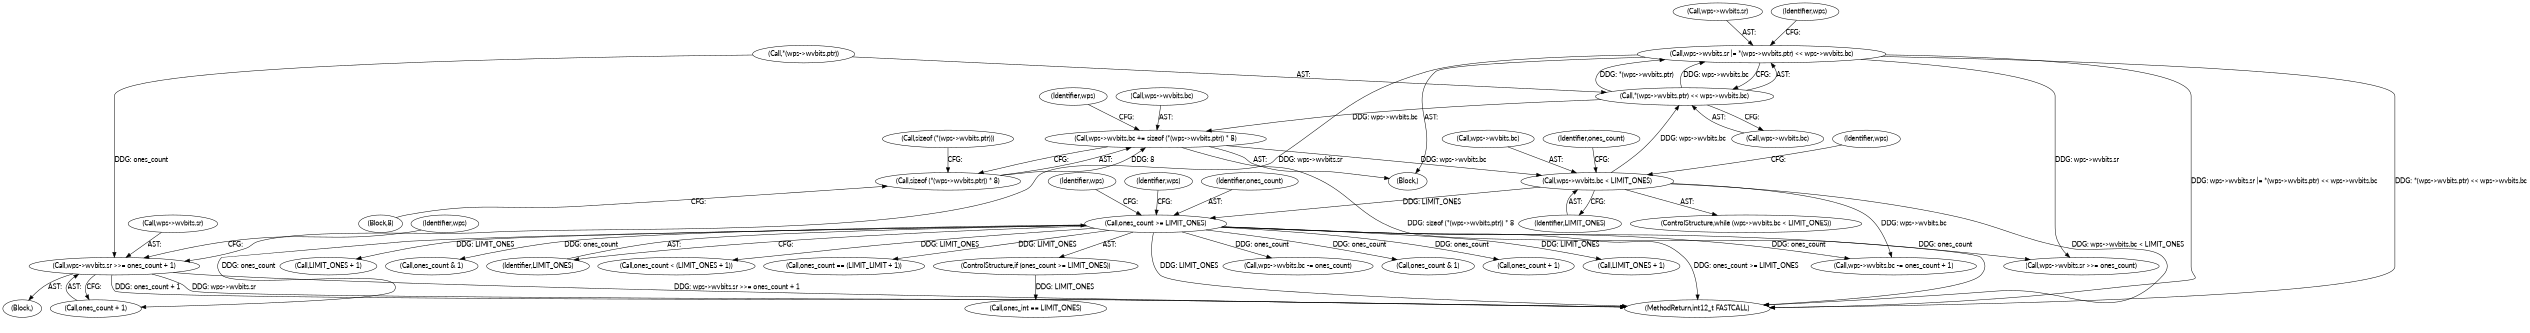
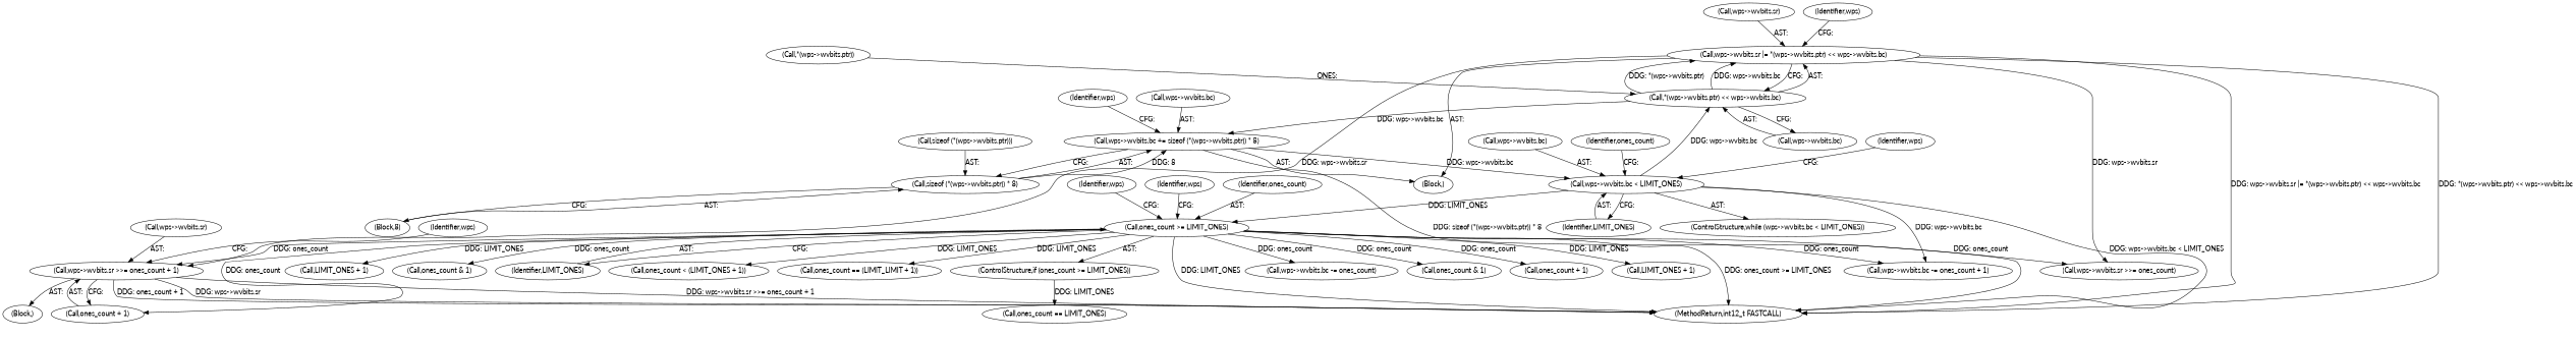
  digraph {
    fontname=Lato
    node [fontname=Lato]
    edge [fontname=Lato]
    n1 [label="(Call,wps->wvbits.sr >>= ones_count + 1)"]
    n2 [label="(MethodReturn,int12_t FASTCALL)"]
    n3 [label="(Call,ones_count + 1)"]
    n4 [label="(Block,)"]
    n5 [label="(Call,wps->wvbits.sr |= *(wps->wvbits.ptr) << wps->wvbits.bc)"]
    n6 [label="(Call,*(wps->wvbits.ptr) << wps->wvbits.bc)"]
    n7 [label="(Block,)"]
    n8 [label="(Call,wps->wvbits.sr >>= ones_count)"]
    n9 [label="(Call,wps->wvbits.bc += sizeof (*(wps->wvbits.ptr)) * 8)"]
    n10 [label="(Call,wps->wvbits.bc)"]
    n11 [label="(Call,wps->wvbits.bc < LIMIT_ONES)"]
    n12 [label="(Call,sizeof (*(wps->wvbits.ptr)) * 8)"]
    n13 [label="(Call,ones_count >= LIMIT_ONES)"]
    n14 [label="(ControlStructure,while (wps->wvbits.bc < LIMIT_ONES))"]
    n15 [label="(Call,wps->wvbits.bc -= ones_count + 1)"]
    n16 [label="(Identifier,LIMIT_ONES)"]
    n17 [label="(Call,wps->wvbits.bc -= ones_count)"]
    n18 [label="(Call,ones_count & 1)"]
    n19 [label="(Call,ones_count + 1)"]
    n20 [label="(Call,LIMIT_ONES + 1)"]
    n21 [label="(Call,LIMIT_ONES + 1)"]
    n22 [label="(Call,ones_count & 1)"]
    n23 [label="(Identifier,LIMIT_ONES)"]
    n24 [label="(Call,ones_count < (LIMIT_ONES + 1))"]
    n25 [label="(Call,ones_count == (LIMIT_LIMIT + 1))"]
    n26 [label="(ControlStructure,if (ones_count >= LIMIT_ONES))"]
    n27 [label="(Block,8)"]
-   n28 [label="(Call,ones_int == LIMIT_ONES)"]
+   n28 [label="(Call,ones_count == LIMIT_ONES)"]
    n29 [label="(Identifier,ones_count)"]
    n30 [label="(Identifier,wps)"]
    n31 [label="(Call,wps->wvbits.bc)"]
    n32 [label="(Identifier,wps)"]
    n33 [label="(Identifier,ones_count)"]
    n34 [label="(Identifier,wps)"]
    n35 [label="(Call,wps->wvbits.bc)"]
    n36 [label="(Call,wps->wvbits.sr)"]
    n37 [label="(Call,wps->wvbits.sr)"]
    n38 [label="(Call,*(wps->wvbits.ptr))"]
    n39 [label="(Identifier,wps)"]
    n40 [label="(Identifier,wps)"]
    n41 [label="(Identifier,wps)"]
    n42 [label="(Call,sizeof (*(wps->wvbits.ptr)))"]
    n1 -> n2 [label="DDG: ones_count + 1"]
    n1 -> n2 [label="DDG: wps->wvbits.sr"]
    n1 -> n2 [label="DDG: wps->wvbits.sr >>= ones_count + 1"]
    n1 -> n3 [label="CFG: "]
    n1 -> n4 [label="AST: "]
    n3 -> n1 [label="AST: "]
    n5 -> n1 [label="DDG: wps->wvbits.sr"]
    n5 -> n2 [label="DDG: wps->wvbits.sr |= *(wps->wvbits.ptr) << wps->wvbits.bc"]
    n5 -> n2 [label="DDG: *(wps->wvbits.ptr) << wps->wvbits.bc"]
    n5 -> n6 [label="CFG: "]
    n5 -> n7 [label="AST: "]
    n5 -> n8 [label="DDG: wps->wvbits.sr"]
    n6 -> n5 [label="AST: "]
    n6 -> n5 [label="DDG: *(wps->wvbits.ptr)"]
    n6 -> n5 [label="DDG: wps->wvbits.bc"]
    n6 -> n9 [label="DDG: wps->wvbits.bc"]
    n6 -> n10 [label="CFG: "]
    n9 -> n2 [label="DDG: sizeof (*(wps->wvbits.ptr)) * 8"]
    n9 -> n7 [label="AST: "]
    n9 -> n11 [label="DDG: wps->wvbits.bc"]
    n9 -> n12 [label="CFG: "]
    n10 -> n6 [label="AST: "]
    n11 -> n2 [label="DDG: wps->wvbits.bc < LIMIT_ONES"]
    n11 -> n6 [label="DDG: wps->wvbits.bc"]
    n11 -> n13 [label="DDG: LIMIT_ONES"]
    n11 -> n14 [label="AST: "]
    n11 -> n15 [label="DDG: wps->wvbits.bc"]
    n11 -> n16 [label="CFG: "]
    n12 -> n9 [label="AST: "]
    n12 -> n9 [label="DDG: 8"]
-   n38 -> n1 [label="DDG: ones_count"]
+   n12 -> n27 [label="CFG: "]
+   n13 -> n1 [label="DDG: ones_count"]
    n13 -> n2 [label="DDG: ones_count >= LIMIT_ONES"]
    n13 -> n2 [label="DDG: LIMIT_ONES"]
    n13 -> n3 [label="DDG: ones_count"]
    n13 -> n8 [label="DDG: ones_count"]
    n13 -> n15 [label="DDG: ones_count"]
    n13 -> n17 [label="DDG: ones_count"]
    n13 -> n18 [label="DDG: ones_count"]
    n13 -> n19 [label="DDG: ones_count"]
    n13 -> n20 [label="DDG: LIMIT_ONES"]
    n13 -> n21 [label="DDG: LIMIT_ONES"]
    n13 -> n22 [label="DDG: ones_count"]
    n13 -> n23 [label="CFG: "]
    n13 -> n24 [label="DDG: LIMIT_ONES"]
    n13 -> n25 [label="DDG: LIMIT_ONES"]
    n13 -> n26 [label="AST: "]
    n16 -> n11 [label="AST: "]
    n23 -> n13 [label="AST: "]
    n26 -> n28 [label="DDG: LIMIT_ONES"]
-   n27 -> n12 [label="CFG: "]
+   n27 -> n12 [label="AST: "]
    n29 -> n13 [label="AST: "]
    n30 -> n13 [label="CFG: "]
    n31 -> n11 [label="AST: "]
    n32 -> n13 [label="CFG: "]
    n33 -> n11 [label="CFG: "]
    n34 -> n11 [label="CFG: "]
    n35 -> n9 [label="AST: "]
    n36 -> n5 [label="AST: "]
    n37 -> n1 [label="AST: "]
-   n38 -> n6 [label="AST: "]
+   n38 -> n6 [label="ONES: "]
    n39 -> n1 [label="CFG: "]
    n40 -> n5 [label="CFG: "]
    n41 -> n9 [label="CFG: "]
-   n42 -> n12 [label="CFG: "]
+   n42 -> n12 [label="AST: "]
  }
